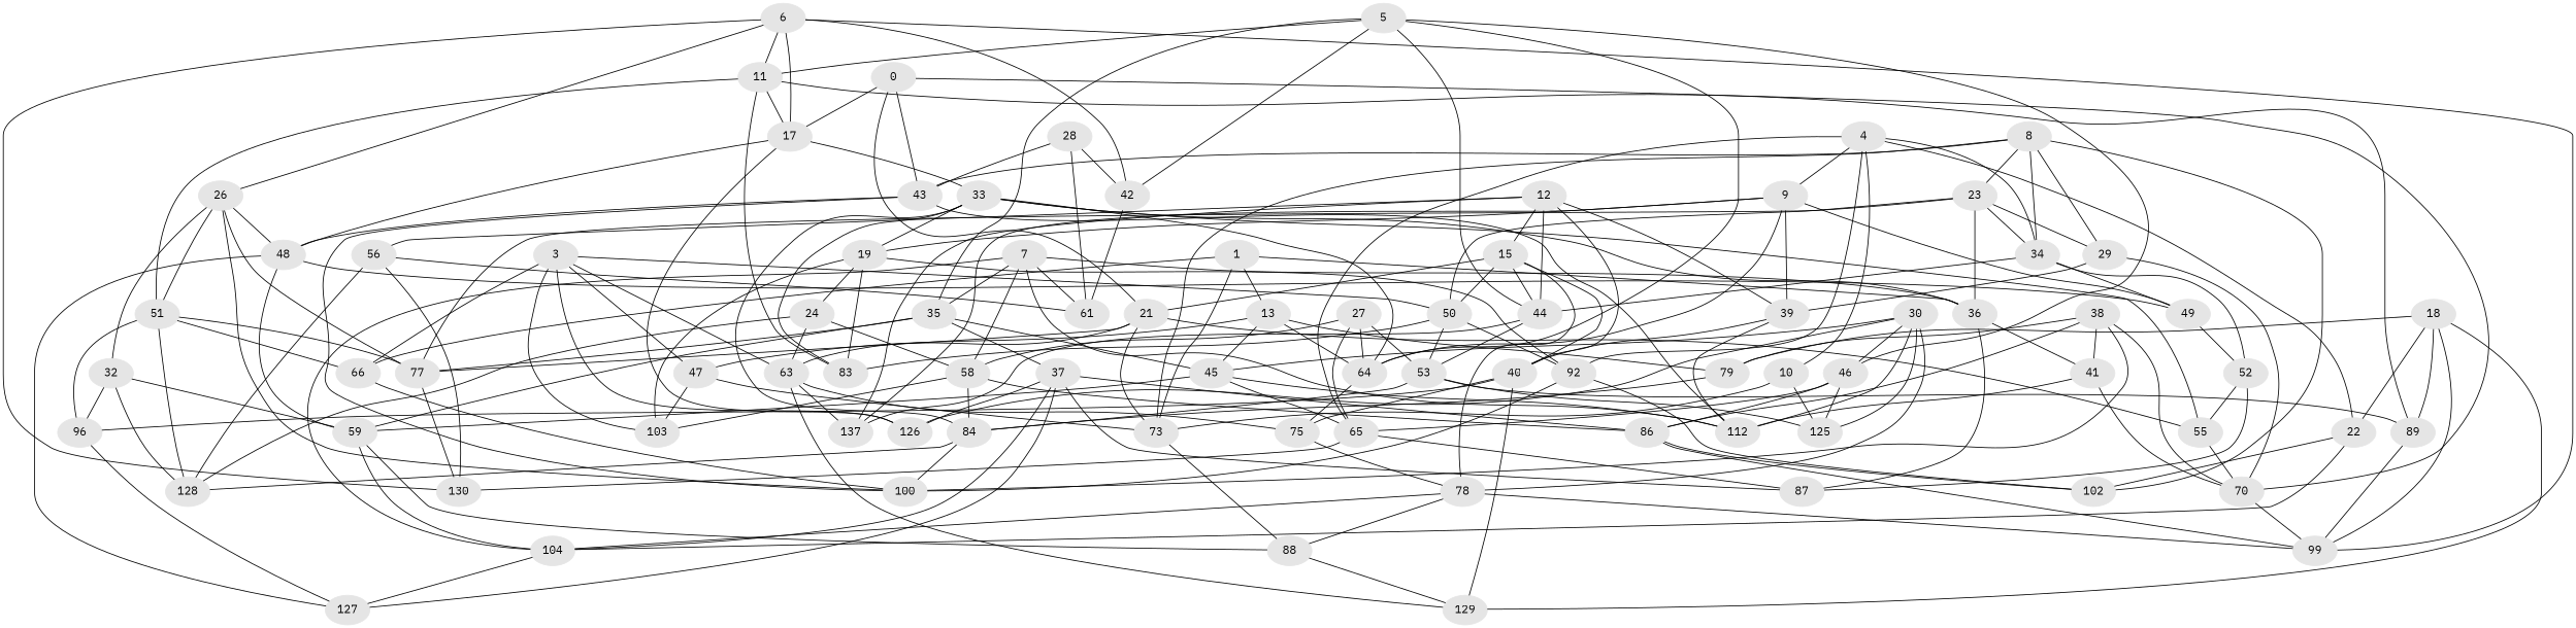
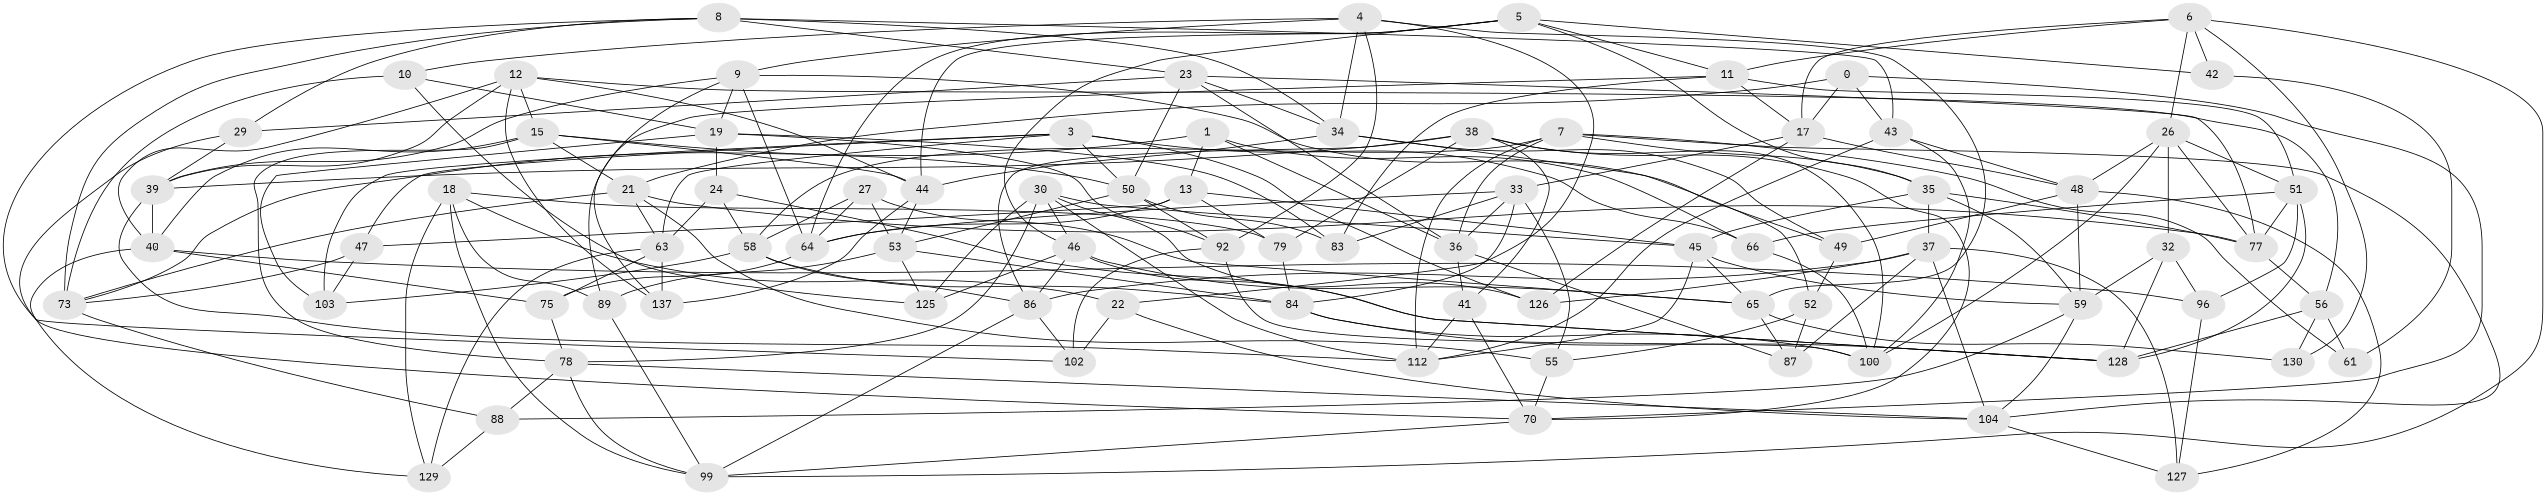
  graph {
    fontname="IBM Plex Mono"
    node [color=gray90 fontname="IBM Plex Mono" style=filled]
    edge [fontname="IBM Plex Mono"]
    1 [super="+25"]
    13
    36 [super="+131"]
    66
    73 [super="+124"]
    47
    64 [super="+113"]
    45 [super="+108"]
    79
    41
    87
    100 [super="+114"]
    88
    17 [super="+72"]
    126
    33 [super="+121"]
    48 [super="+101"]
    n18 [label=0]
    21 [super="+69"]
    43 [super="+76"]
    70 [super="+85"]
    63 [super="+110"]
    55
    77 [super="+95"]
    112 [super="+120"]
    99 [super="+122"]
    3 [super="+118"]
    50 [super="+123"]
    103
    92 [super="+93"]
    83
    53 [super="+134"]
    137
    129
    75
    4 [super="+67"]
    9 [super="+106"]
    10
    22
    34 [super="+82"]
    65 [super="+90"]
    19 [super="+81"]
    39 [super="+80"]
    49
    125
    104 [super="+105"]
    102
    44 [super="+68"]
    52
    130
    5 [super="+31"]
    11 [super="+16"]
    35 [super="+97"]
    42
    46 [super="+71"]
    51 [super="+133"]
    89
    59 [super="+109"]
    37 [super="+107"]
    61 [super="+94"]
    128 [super="+132"]
    86 [super="+98"]
    6 [super="+14"]
    26 [super="+57"]
    32
    7 [super="+20"]
    58 [super="+116"]
    84 [super="+115"]
    127
    8 [super="+135"]
    23 [super="+54"]
    29
    24
    40 [super="+60"]
    96
    12 [super="+111"]
    15 [super="+91"]
    56
    78 [super="+117"]
    18 [super="+136"]
    27
-   28
    30 [super="+74"]
    38 [super="+62"]
    1 -- 13
    1 -- 36
    1 -- 66
    1 -- 73
    13 -- 47
    13 -- 64
    13 -- 45
    13 -- 79
    36 -- 41
    36 -- 87
    66 -- 100
    73 -- 88
    47 -- 73
    47 -- 103
    64 -- 75
    45 -- 112
    45 -- 65
    45 -- 59
    79 -- 84
    41 -- 70
    41 -- 112
    88 -- 129
    17 -- 126
    17 -- 33
    17 -- 48
    33 -- 36
    33 -- 64
    33 -- 55
    33 -- 83
    33 -- 84
    48 -- 49
    48 -- 59
    48 -- 127
    n18 -- 17
    n18 -- 21
    n18 -- 43
    n18 -- 70
    21 -- 73
    21 -- 63
    21 -- 55
    21 -- 77
    43 -- 100
    43 -- 48
    43 -- 112
    70 -- 99
    63 -- 137
    63 -- 129
    63 -- 75
    55 -- 70
-   77 -- 130
+   77 -- 56
    3 -- 66
    3 -- 47
    3 -- 126
    3 -- 63
    3 -- 50
    3 -- 103
    50 -- 92
    50 -- 83
    50 -- 53
    92 -- 100
    92 -- 102
    53 -- 125
    53 -- 89
    53 -- 84
    75 -- 78
    4 -- 92
    4 -- 9
    4 -- 10
    4 -- 22
    4 -- 34
    4 -- 65
    9 -- 64
    9 -- 137
    9 -- 19
    9 -- 39
    9 -- 49
    10 -- 73
-   33 -- 19
+   10 -- 19
    10 -- 125
    22 -- 104
    22 -- 102
    34 -- 49
    34 -- 44
    34 -- 52
    65 -- 87
    65 -- 130
    19 -- 103
    19 -- 92
    19 -- 83
    19 -- 24
    39 -- 112
    39 -- 40
    49 -- 52
    104 -- 127
    44 -- 53
    44 -- 137
    52 -- 87
    52 -- 55
    5 -- 64
    5 -- 44
    5 -- 11
    5 -- 35
    5 -- 42
    5 -- 46
    11 -- 17
    11 -- 83
    11 -- 51
    11 -- 89
    35 -- 45
    35 -- 77
    35 -- 59
    35 -- 37
    42 -- 61
    46 -- 65
    46 -- 125
+   46 -- 128
    46 -- 86
    51 -- 66
    51 -- 77
    51 -- 128
    51 -- 96
    89 -- 99
    59 -- 88
    59 -- 104
    37 -- 87
    37 -- 126
    37 -- 104
    37 -- 86
    37 -- 127
    86 -- 99
    86 -- 102
    6 -- 17
    6 -- 99
    6 -- 130
    6 -- 11
    6 -- 42
    6 -- 26
    26 -- 100
    26 -- 48
    26 -- 77
    26 -- 51
    26 -- 32
    32 -- 59
    32 -- 128
    32 -- 96
    7 -- 36
    7 -- 112
    7 -- 104
    7 -- 35
    7 -- 61
    7 -- 58
    58 -- 103
    58 -- 86
    58 -- 84
    84 -- 100
    84 -- 128
    8 -- 73
    8 -- 43
    8 -- 34
    8 -- 102
    8 -- 23
    8 -- 29
    23 -- 36
    23 -- 77
    23 -- 50
    23 -- 34
    23 -- 29
    29 -- 70
    29 -- 39
    24 -- 63
    24 -- 128
    24 -- 58
    40 -- 129
    40 -- 75
    40 -- 96
    96 -- 127
    12 -- 137
    12 -- 39
    12 -- 44
    12 -- 40
    12 -- 15
    12 -- 56
    15 -- 21
    15 -- 50
    15 -- 44
    15 -- 40
    15 -- 78
    56 -- 130
    56 -- 61
    56 -- 128
    78 -- 88
    78 -- 99
    78 -- 104
    18 -- 79
    18 -- 99
    18 -- 129
    18 -- 22
    18 -- 89
    27 -- 64
    27 -- 53
    27 -- 65
    27 -- 58
-   28 -- 43
-   28 -- 42
-   28 -- 61 [weight=2]
    30 -- 45
    30 -- 126
    30 -- 112
    30 -- 125
    30 -- 46
    30 -- 78
    38 -- 79
    38 -- 41
    38 -- 100
    38 -- 70
+   38 -- 39
    38 -- 86
  }
